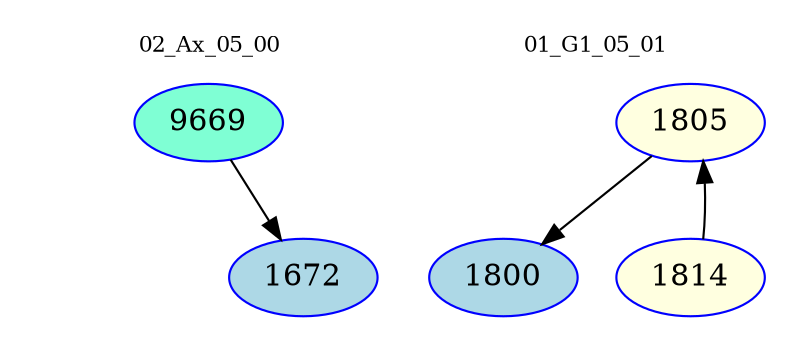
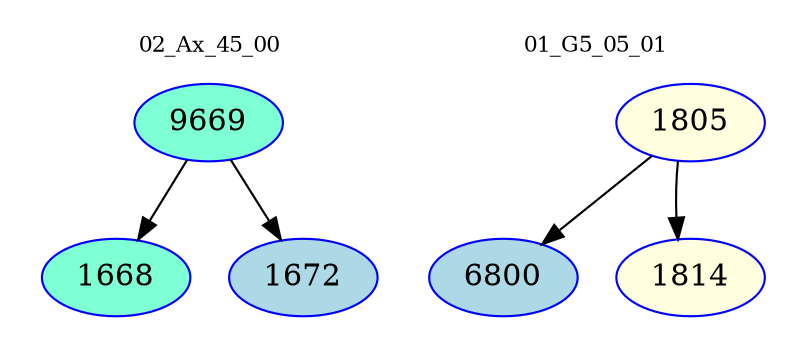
  digraph {
    fontname="DejaVu Serif"
    node [color=blue fillcolor=aquamarine fontname="DejaVu Serif" style=filled]
    edge [color=black fontname="DejaVu Serif"]
    n1 [label=9669]
+   n2 [label=1668]
    n3 [fillcolor=lightblue label=1672]
    n4 [fillcolor=lightyellow label=1805]
-   n5 [fillcolor=lightblue label=1800]
+   n5 [fillcolor=lightblue label=6800]
    n6 [fillcolor=lightyellow label=1814]
    subgraph cluster_1 {
      color=white
      fontsize=10
-     label="02_Ax_05_00"
+     label="02_Ax_45_00"
      n1
+     n2
      n3
    }
    subgraph cluster_2 {
      color=white
      fontsize=10
-     label="01_G1_05_01"
+     label="01_G5_05_01"
      n4
      n5
      n6
    }
+   n1 -> n2
    n1 -> n3
    n4 -> n5
-   n6 -> n4
+   n4 -> n6
  }
